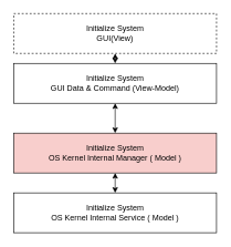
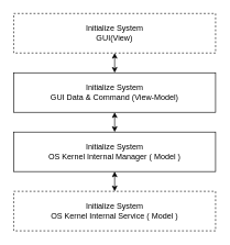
  <mxCell id="0" />
  <mxCell id="1" parent="0" />
  <mxCell id="2" value="Initialize System &lt;br&gt;GUI(View)" style="rounded=0;whiteSpace=wrap;html=1;dashed=1;" vertex="1" parent="1"><mxGeometry x="20" y="20" width="306" height="60" as="geometry" /></mxCell>
- <mxCell id="3" value="Initialize System &lt;br&gt;GUI Data &amp;amp; Command (View-Model)" style="rounded=0;whiteSpace=wrap;html=1;" vertex="1" parent="1"><mxGeometry x="20" y="95" width="306" height="60" as="geometry" /></mxCell>
- <mxCell id="4" value="Initialize System &lt;br&gt;OS Kernel Internal Service ( Model )" style="rounded=0;whiteSpace=wrap;html=1;" vertex="1" parent="1"><mxGeometry x="20" y="290" width="306" height="60" as="geometry" /></mxCell>
- <mxCell id="5" value="Initialize System &lt;br&gt;OS Kernel Internal Manager ( Model )" style="rounded=0;whiteSpace=wrap;html=1;fillColor=#f8cecc;" vertex="1" parent="1"><mxGeometry x="20" y="200" width="306" height="60" as="geometry" /></mxCell>
+ <mxCell id="3" value="Initialize System &lt;br&gt;GUI Data &amp;amp; Command (View-Model)" style="rounded=0;whiteSpace=wrap;html=1;" vertex="1" parent="1"><mxGeometry x="20" y="110" width="306" height="60" as="geometry" /></mxCell>
+ <mxCell id="4" value="Initialize System &lt;br&gt;OS Kernel Internal Service ( Model )" style="rounded=0;whiteSpace=wrap;html=1;dashed=1;" vertex="1" parent="1"><mxGeometry x="20" y="290" width="306" height="60" as="geometry" /></mxCell>
+ <mxCell id="5" value="Initialize System &lt;br&gt;OS Kernel Internal Manager ( Model )" style="rounded=0;whiteSpace=wrap;html=1;" vertex="1" parent="1"><mxGeometry x="20" y="200" width="306" height="60" as="geometry" /></mxCell>
  <mxCell id="6" value="" style="endArrow=classic;startArrow=classic;html=1;entryX=0.5;entryY=1;entryDx=0;entryDy=0;exitX=0.5;exitY=0;exitDx=0;exitDy=0;" edge="1" parent="1" source="3" target="2"><mxGeometry width="50" height="50" relative="1" as="geometry"><mxPoint x="369" y="150" as="sourcePoint" /><mxPoint x="419" y="100" as="targetPoint" /></mxGeometry></mxCell>
  <mxCell id="7" value="" style="endArrow=classic;startArrow=classic;html=1;entryX=0.5;entryY=1;entryDx=0;entryDy=0;exitX=0.5;exitY=0;exitDx=0;exitDy=0;" edge="1" parent="1" source="5" target="3"><mxGeometry width="50" height="50" relative="1" as="geometry"><mxPoint x="-71" y="210" as="sourcePoint" /><mxPoint x="-21" y="160" as="targetPoint" /></mxGeometry></mxCell>
  <mxCell id="8" value="" style="endArrow=classic;startArrow=classic;html=1;entryX=0.5;entryY=1;entryDx=0;entryDy=0;exitX=0.5;exitY=0;exitDx=0;exitDy=0;" edge="1" parent="1" source="4" target="5"><mxGeometry width="50" height="50" relative="1" as="geometry"><mxPoint x="-71" y="330" as="sourcePoint" /><mxPoint x="-21" y="280" as="targetPoint" /></mxGeometry></mxCell>
